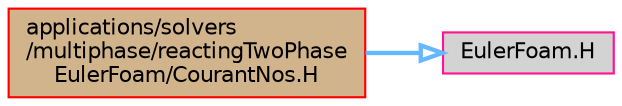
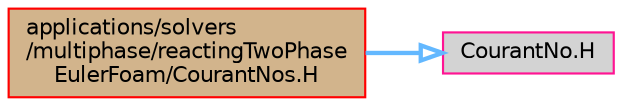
  digraph {
    rankdir=LR
    node [fontname=Helvetica fontsize=10 shape=box style=filled]
    n1 [color=red fillcolor=tan fontcolor=black height=0.2 label="applications/solvers\l/multiphase/reactingTwoPhase\lEulerFoam/CourantNos.H" width=0.4]
-   n2 [color=deeppink fillcolor=lightgrey height=0.2 label="EulerFoam.H" width=0.4]
+   n2 [color=deeppink fillcolor=lightgrey height=0.2 label="CourantNo.H" width=0.4]
    n1 -> n2 [color=steelblue1 fontname=Helvetica fontsize=10 labelfontname=Helvetica labelfontsize=10 style=bold arrowhead=onormal]
  }
